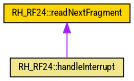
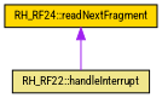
  digraph {
    rankdir=TB
    fontname="Roboto Condensed"
    node [color=black fontname="Roboto Condensed" fontsize=10 shape=box style=filled]
    n1 [fillcolor=gold fontcolor=black height=0.2 label="RH_RF24::readNextFragment" width=0.4]
-   n2 [fillcolor=khaki height=0.2 label="RH_RF24::handleInterrupt" width=0.4]
+   n2 [fillcolor=khaki height=0.2 label="RH_RF22::handleInterrupt" width=0.4]
    n1 -> n2 [color=purple dir=back fontname="Roboto Condensed" fontsize=10 labelfontname=Helvetica labelfontsize=10 style=solid]
  }
